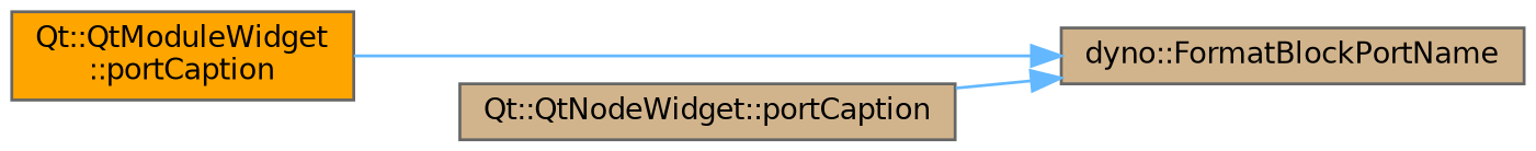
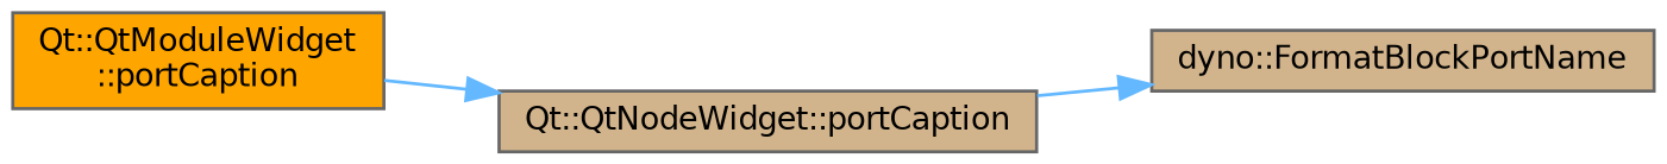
  digraph {
    rankdir=RL
    node [color=grey40 fillcolor=tan fontname=Helvetica fontsize=10 shape=box style=filled]
    edge [color=steelblue1 dir=back fontname=Helvetica fontsize=10 labelfontname=Helvetica labelfontsize=10 style=solid]
    n1 [color=gray40 fontcolor=black height=0.2 label="dyno::FormatBlockPortName" width=0.4]
    n2 [fillcolor=orange height=0.2 label="Qt::QtModuleWidget\l::portCaption" width=0.4]
    n3 [height=0.2 label="Qt::QtNodeWidget::portCaption" width=0.4]
-   n1 -> n2
+   n3 -> n2
    n1 -> n3
  }
